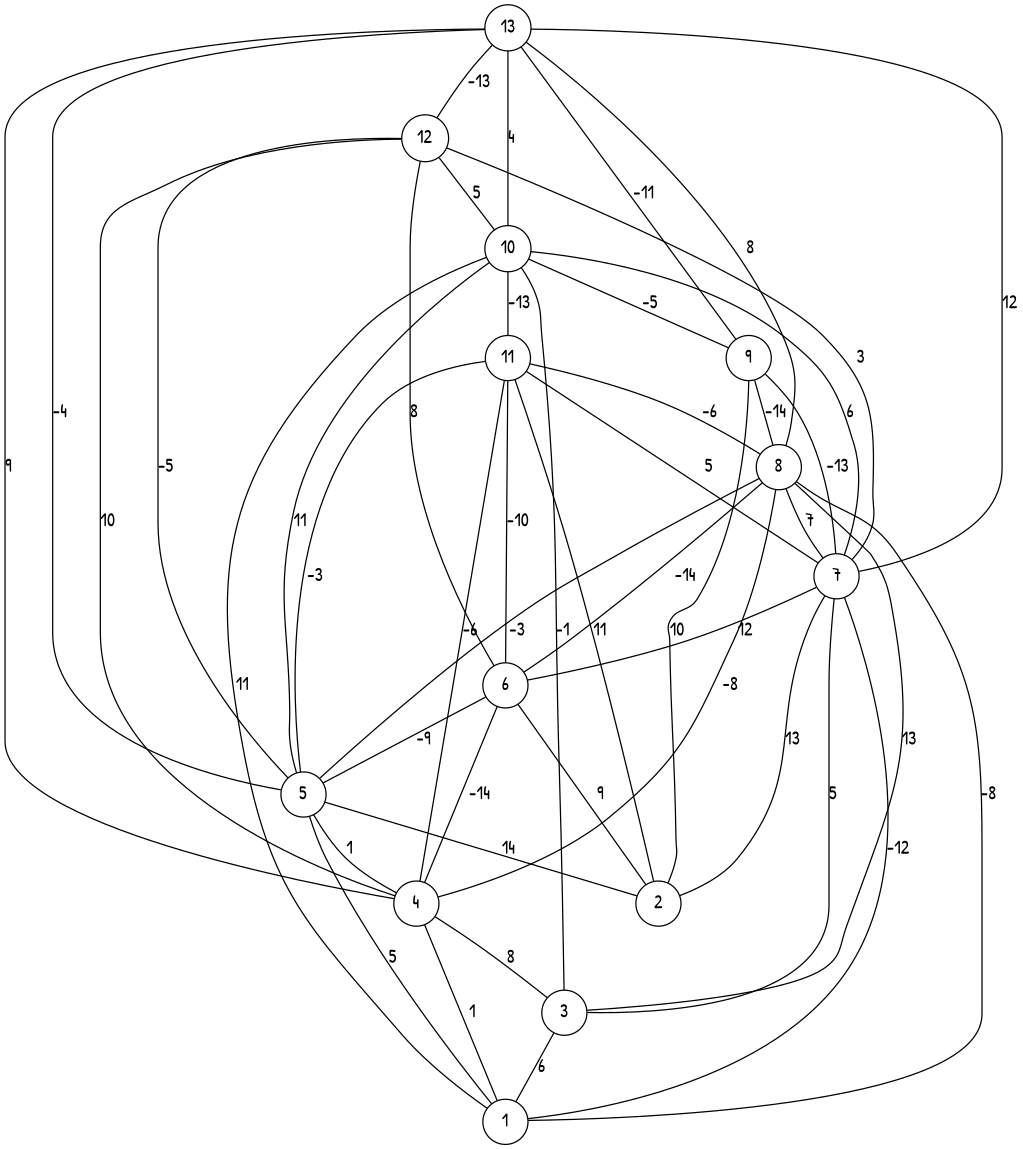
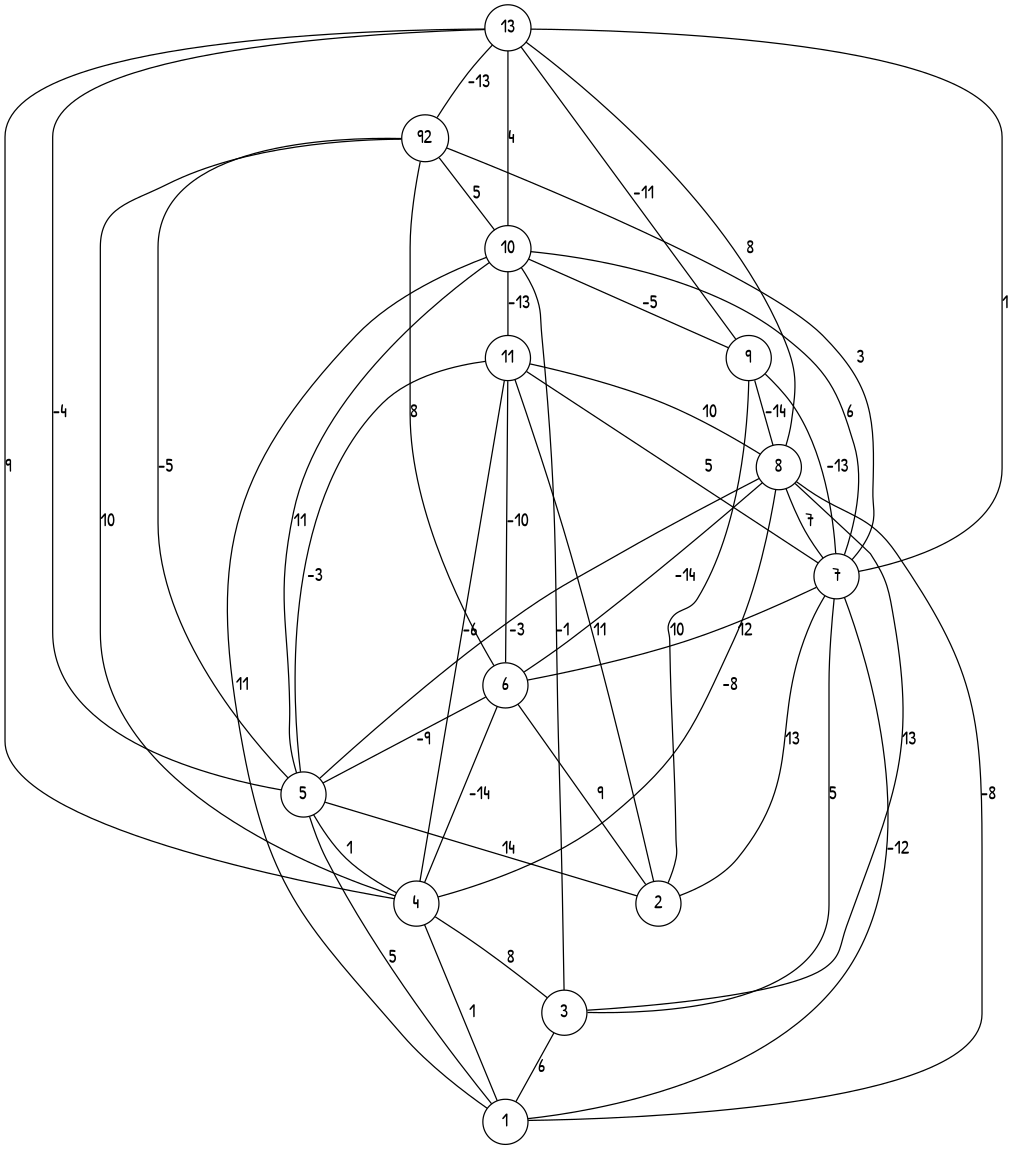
  graph {
    fontname="Patrick Hand"
    node [fontname="Patrick Hand" shape=circle]
    edge [fontname="Patrick Hand"]
    13
    4
    5
    7
    8
    9
    10
-   12
+   12 [label=92]
    1
    3
    2
    6
    11
    13 -- 4 [label=9]
    13 -- 5 [label=-4]
-   13 -- 7 [label=12]
+   13 -- 7 [label=1]
    13 -- 8 [label=8]
    13 -- 9 [label=-11]
    13 -- 10 [label=4]
    13 -- 12 [label=-13]
    4 -- 1 [label=1]
    4 -- 3 [label=8]
    5 -- 4 [label=1]
    5 -- 1 [label=5]
    5 -- 2 [label=14]
    7 -- 1 [label=-12]
    7 -- 3 [label=5]
    7 -- 2 [label=13]
    7 -- 6 [label=12]
    8 -- 4 [label=-8]
    8 -- 5 [label=-3]
    8 -- 7 [label=7]
    8 -- 1 [label=-8]
    8 -- 3 [label=13]
    8 -- 6 [label=-14]
    9 -- 7 [label=-13]
    9 -- 8 [label=-14]
    9 -- 2 [label=10]
    10 -- 5 [label=11]
    10 -- 7 [label=6]
    10 -- 9 [label=-5]
    10 -- 1 [label=11]
    10 -- 3 [label=-1]
    10 -- 11 [label=-13]
    12 -- 4 [label=10]
    12 -- 5 [label=-5]
    12 -- 7 [label=3]
    12 -- 10 [label=5]
    12 -- 6 [label=8]
    3 -- 1 [label=6]
    6 -- 4 [label=-14]
    6 -- 5 [label=-9]
    6 -- 2 [label=9]
    11 -- 4 [label=-6]
    11 -- 5 [label=-3]
    11 -- 7 [label=5]
-   11 -- 8 [label=-6]
+   11 -- 8 [label=10]
    11 -- 2 [label=11]
    11 -- 6 [label=-10]
  }
